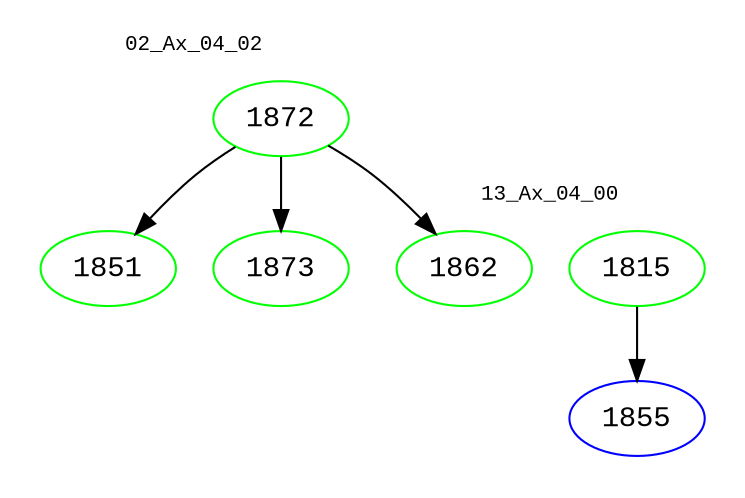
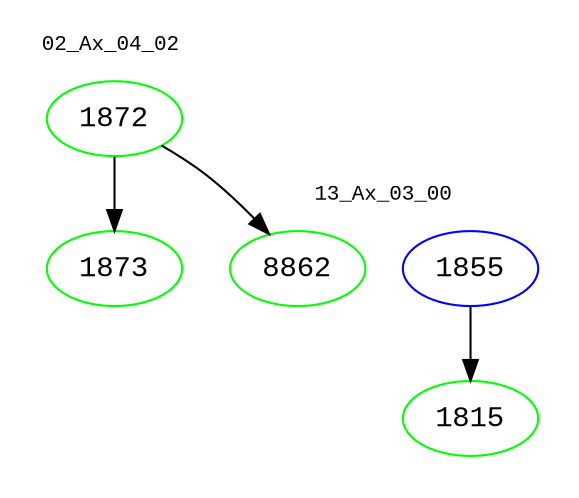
  digraph {
    fontname="Liberation Mono"
    node [color=green fontname="Liberation Mono"]
    edge [color=black fontname="Liberation Mono"]
    n1 [label=1872]
-   n2 [label=1851]
    n3 [label=1873]
    n4 [color=blue label=1855]
    n5 [label=1815]
-   n6 [label=1862]
+   n6 [label=8862]
    subgraph cluster_1 {
      color=white
      fontsize=10
      label="02_Ax_04_02"
      n1
-     n2
      n3
    }
    subgraph cluster_2 {
      color=white
      fontsize=10
-     label="13_Ax_04_00"
+     label="13_Ax_03_00"
      n4
      n5
      n6
    }
-   n1 -> n2
    n1 -> n3
    n1 -> n6
-   n5 -> n4
+   n4 -> n5
  }
